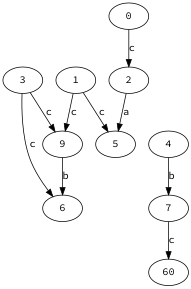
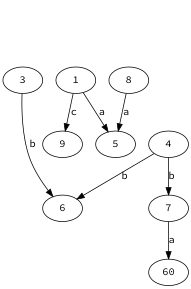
  strict digraph {
    fontname="Source Code Pro"
    node [fontname="Source Code Pro"]
    edge [fontname="Source Code Pro"]
    3
    6
    9
    4
    7
    n6 [label=60]
-   0
-   8 [label=2]
+   8
    5
    1
-   3 -> 6 [label=c]
-   3 -> 9 [label=c]
-   9 -> 6 [label=b]
+   3 -> 6 [label=b]
+   4 -> 6 [label=b]
    4 -> 7 [label=b]
-   7 -> n6 [label=c]
-   0 -> 8 [label=c]
+   7 -> n6 [label=a]
    8 -> 5 [label=a]
    1 -> 9 [label=c]
-   1 -> 5 [label=c]
+   1 -> 5 [label=a]
  }
